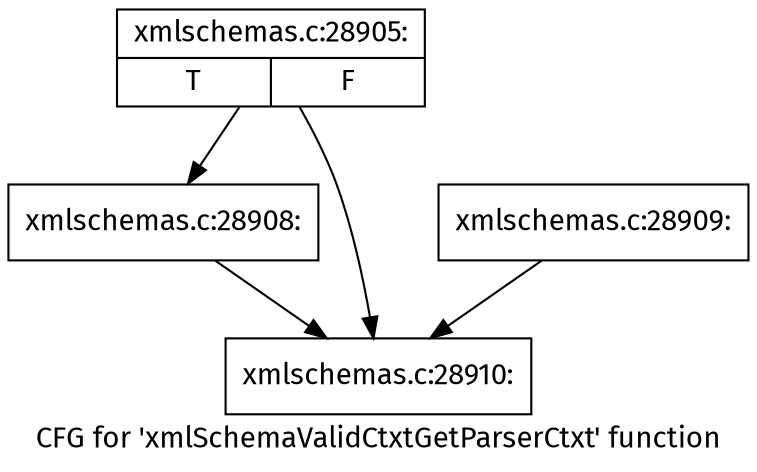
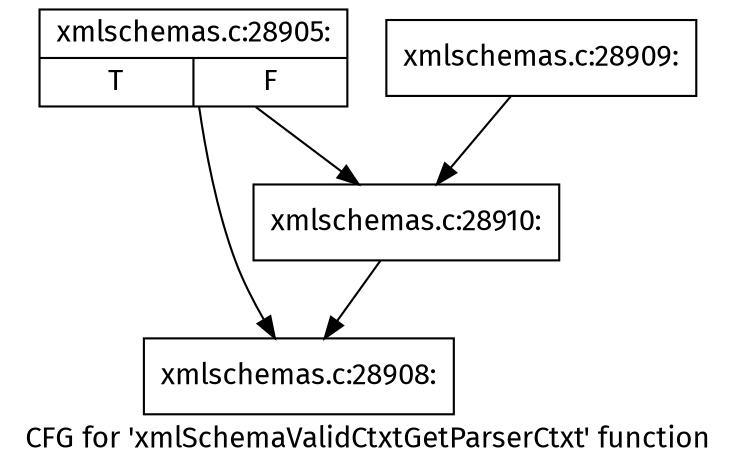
  digraph {
    fontname="Fira Sans"
    label="CFG for 'xmlSchemaValidCtxtGetParserCtxt' function"
    node [fontname="Fira Sans" shape=record]
    edge [fontname="Fira Sans"]
    n1 [label="{xmlschemas.c:28905:|{<s0>T|<s1>F}}"]
    n2 [label="{xmlschemas.c:28908:}"]
    n3 [label="{xmlschemas.c:28910:}"]
    n4 [label="{xmlschemas.c:28909:}"]
    n1 -> n2
    n1 -> n3
-   n2 -> n3
+   n3 -> n2
    n4 -> n3
  }
